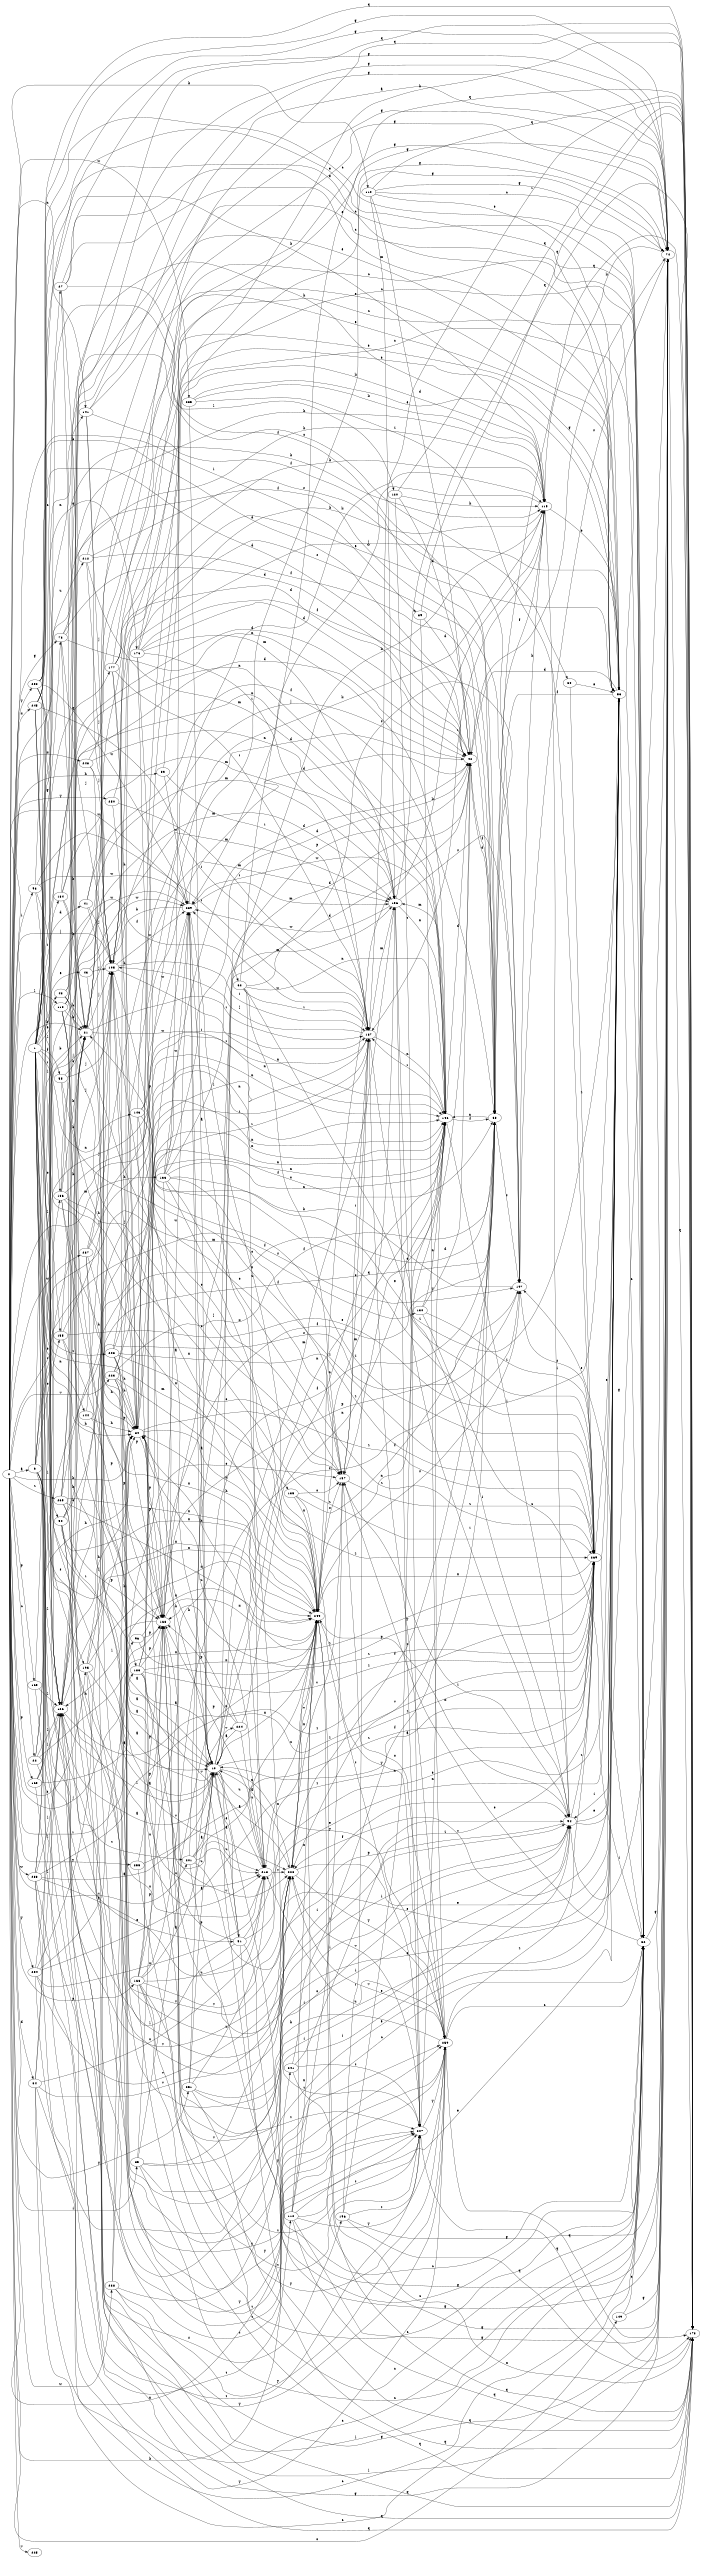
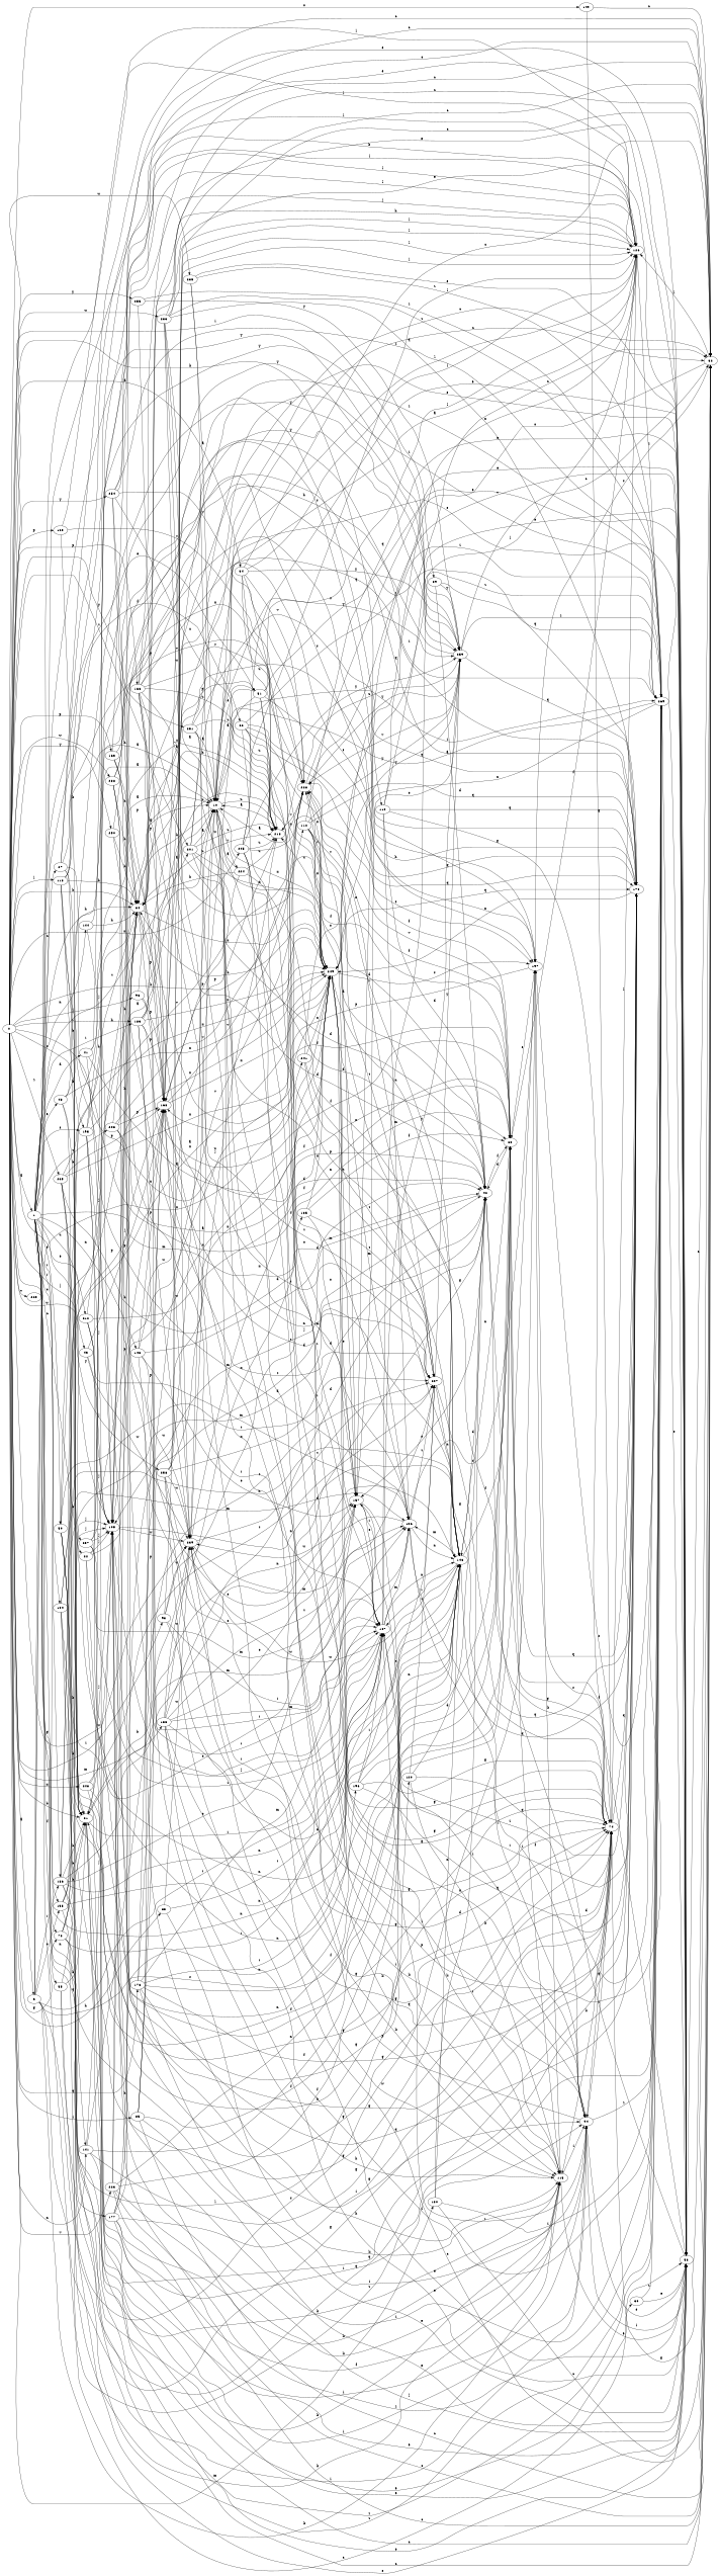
  strict digraph {
    rankdir=LR
    0
    1
    6
    21
    22
    34
    73
    83
    84
    85
    89
    93
    96
    105
    110
    112
    118
    130
    133
    141
    149
    163
    165
    166
    176
    183
    195
    201
    223
    225
    233
    235
    237
    238
    239
    241
    245
    248
    250
    251
    254
    255
    258
    265
    27
    30
    41
    43
    48
    50
    51
    55
    62
    120
    126
    135
    143
    144
    146
    155
    177
    184
    186
    203
    212
    74
    115
    187
    196
    197
    249
    259
    32
    53
    178
    94
    136
    218
    228
    63
    42
    269
    168
    157
    207
    10
    n87 [label=224]
+   0 -> 1 [label=a]
    0 -> 6 [label=a]
    0 -> 21 [label=b]
    0 -> 22 [label=c]
    0 -> 34 [label=d]
    0 -> 73 [label=g]
    0 -> 83 [label=h]
    0 -> 84 [label=h]
    0 -> 85 [label=i]
    0 -> 89 [label=i]
    0 -> 93 [label=i]
    0 -> 96 [label=j]
    0 -> 105 [label=j]
    0 -> 110 [label=k]
    0 -> 112 [label=k]
    0 -> 118 [label=l]
    0 -> 130 [label=m]
    0 -> 133 [label=m]
    0 -> 141 [label=n]
    0 -> 149 [label=o]
    0 -> 163 [label=p]
    0 -> 165 [label=p]
    0 -> 166 [label=p]
    0 -> 176 [label=q]
    0 -> 183 [label=r]
    0 -> 195 [label=s]
    0 -> 201 [label=t]
    0 -> 223 [label=v]
    0 -> 225 [label=v]
    0 -> 233 [label=w]
    0 -> 235 [label=w]
    0 -> 237 [label=w]
    0 -> 238 [label=w]
    0 -> 239 [label=w]
    0 -> 241 [label=x]
    0 -> 245 [label=x]
    0 -> 248 [label=x]
    0 -> 250 [label=y]
    0 -> 251 [label=y]
    0 -> 254 [label=y]
    0 -> 255 [label=y]
    0 -> 258 [label=y]
    0 -> 265 [label=z]
    1 -> 73 [label=g]
    1 -> 84 [label=h]
    1 -> 141 [label=n]
    1 -> 183 [label=r]
    1 -> 195 [label=s]
    1 -> 201 [label=t]
    1 -> 27 [label=c]
    1 -> 30 [label=c]
    1 -> 41 [label=d]
    1 -> 43 [label=e]
    1 -> 48 [label=e]
    1 -> 50 [label=e]
    1 -> 51 [label=e]
    1 -> 55 [label=f]
    1 -> 62 [label=f]
    1 -> 120 [label=l]
    1 -> 126 [label=l]
    1 -> 135 [label=m]
    1 -> 143 [label=n]
    1 -> 144 [label=n]
    1 -> 146 [label=n]
    1 -> 155 [label=o]
    1 -> 177 [label=q]
    1 -> 184 [label=r]
    1 -> 186 [label=r]
    1 -> 203 [label=t]
    1 -> 212 [label=u]
    6 -> 126 [label=l]
    6 -> 155 [label=o]
    6 -> 186 [label=r]
    6 -> 74 [label=g]
    6 -> 115 [label=k]
    6 -> 187 [label=r]
    6 -> 196 [label=s]
    6 -> 197 [label=s]
    6 -> 249 [label=x]
    6 -> 259 [label=y]
    21 -> 105 [label=j]
    21 -> 146 [label=n]
    21 -> 187 [label=r]
    21 -> 32 [label=c]
    21 -> 53 [label=e]
    21 -> 178 [label=q]
    22 -> 105 [label=j]
    22 -> 126 [label=l]
    22 -> 146 [label=n]
    22 -> 249 [label=x]
    22 -> 94 [label=i]
    34 -> 126 [label=l]
    34 -> 259 [label=y]
    34 -> 32 [label=c]
    34 -> 94 [label=i]
    34 -> 136 [label=m]
    34 -> 218 [label=u]
    34 -> 228 [label=v]
    73 -> 21 [label=b]
    73 -> 105 [label=j]
    73 -> 146 [label=n]
    73 -> 115 [label=k]
    73 -> 63 [label=f]
    73 -> 42 [label=d]
    83 -> 239 [label=w]
    83 -> 115 [label=k]
    83 -> 187 [label=r]
    84 -> 105 [label=j]
    84 -> 146 [label=n]
    84 -> 187 [label=r]
    84 -> 249 [label=x]
    84 -> 32 [label=c]
    84 -> 218 [label=u]
    84 -> 269 [label=z]
    84 -> 168 [label=p]
    85 -> 249 [label=x]
    85 -> 32 [label=c]
    85 -> 53 [label=e]
    85 -> 94 [label=i]
    85 -> 228 [label=v]
    85 -> 168 [label=p]
    89 -> 259 [label=y]
    89 -> 178 [label=q]
    89 -> 42 [label=d]
    93 -> 239 [label=w]
    93 -> 126 [label=l]
    93 -> 187 [label=r]
    93 -> 249 [label=x]
    93 -> 53 [label=e]
    96 -> 63 [label=f]
    96 -> 269 [label=z]
    96 -> 168 [label=p]
    105 -> 84 [label=h]
    105 -> 239 [label=w]
    105 -> 146 [label=n]
    105 -> 74 [label=g]
    105 -> 187 [label=r]
    105 -> 32 [label=c]
    105 -> 269 [label=z]
    110 -> 74 [label=g]
    110 -> 32 [label=c]
    110 -> 53 [label=e]
    110 -> 178 [label=q]
    110 -> 136 [label=m]
    110 -> 42 [label=d]
    112 -> 74 [label=g]
    112 -> 249 [label=x]
    112 -> 259 [label=y]
    112 -> 53 [label=e]
    112 -> 178 [label=q]
    112 -> 63 [label=f]
    112 -> 157 [label=o]
    112 -> 207 [label=t]
    118 -> 21 [label=b]
    118 -> 84 [label=h]
    118 -> 74 [label=g]
    118 -> 259 [label=y]
    118 -> 53 [label=e]
    118 -> 136 [label=m]
    118 -> 10 [label=a]
    130 -> 146 [label=n]
    130 -> 32 [label=c]
    130 -> 42 [label=d]
    130 -> 269 [label=z]
    133 -> 239 [label=w]
    133 -> 146 [label=n]
    133 -> 74 [label=g]
    133 -> 249 [label=x]
    133 -> 53 [label=e]
    133 -> 136 [label=m]
    133 -> 42 [label=d]
    133 -> 269 [label=z]
    133 -> 157 [label=o]
    133 -> 207 [label=t]
    141 -> 105 [label=j]
-   141 -> 74 [label=a]
+   141 -> 74 [label=g]
    141 -> 53 [label=e]
    141 -> 63 [label=f]
    141 -> 207 [label=t]
    149 -> 74 [label=g]
    149 -> 32 [label=c]
    163 -> 84 [label=h]
    163 -> 126 [label=l]
    163 -> 249 [label=x]
    163 -> 63 [label=f]
    163 -> 207 [label=t]
    165 -> 21 [label=b]
    165 -> 126 [label=l]
    165 -> 228 [label=v]
    166 -> 197 [label=s]
    166 -> 32 [label=c]
    166 -> 53 [label=e]
    166 -> 178 [label=q]
    166 -> 218 [label=u]
    166 -> 228 [label=v]
    166 -> 63 [label=f]
    166 -> 42 [label=d]
    166 -> 168 [label=p]
    166 -> 207 [label=t]
    166 -> 10 [label=a]
    176 -> 74 [label=g]
    176 -> 187 [label=r]
    176 -> 53 [label=e]
-   176 -> 269 [label=q]
+   176 -> 178 [label=q]
    176 -> 136 [label=m]
    176 -> 63 [label=f]
    176 -> 42 [label=d]
    176 -> 168 [label=p]
    183 -> 239 [label=w]
    183 -> 115 [label=k]
    183 -> 249 [label=x]
    183 -> 218 [label=u]
    183 -> 269 [label=z]
    183 -> 168 [label=p]
    183 -> 207 [label=t]
    183 -> 10 [label=a]
    195 -> 105 [label=j]
    195 -> 74 [label=g]
    195 -> 197 [label=s]
    195 -> 249 [label=x]
    195 -> 94 [label=i]
    195 -> 10 [label=a]
    201 -> 146 [label=n]
    201 -> 249 [label=x]
    201 -> 32 [label=c]
    201 -> 53 [label=e]
    201 -> 218 [label=u]
    201 -> 42 [label=d]
    201 -> 10 [label=a]
    223 -> 84 [label=h]
    223 -> 146 [label=n]
    223 -> 115 [label=k]
    223 -> 259 [label=y]
    223 -> 32 [label=c]
    223 -> 63 [label=f]
    223 -> 269 [label=z]
    233 -> 239 [label=w]
    233 -> 126 [label=l]
    233 -> 32 [label=c]
    233 -> 53 [label=e]
    233 -> 178 [label=q]
    233 -> 42 [label=d]
    233 -> 269 [label=z]
    233 -> 207 [label=t]
    233 -> 10 [label=a]
    235 -> 115 [label=k]
    235 -> 53 [label=e]
    235 -> 269 [label=z]
    235 -> 10 [label=a]
    237 -> 84 [label=h]
    237 -> 105 [label=j]
    237 -> 187 [label=r]
    237 -> 94 [label=i]
    237 -> 136 [label=m]
    237 -> 168 [label=p]
    238 -> 84 [label=h]
    238 -> 259 [label=y]
    238 -> 178 [label=q]
    238 -> 94 [label=i]
    238 -> 157 [label=o]
    239 -> 21 [label=b]
    239 -> 74 [label=g]
    239 -> 249 [label=x]
    239 -> 136 [label=m]
    239 -> 207 [label=t]
    239 -> 10 [label=a]
    241 -> 74 [label=g]
    241 -> 249 [label=x]
    241 -> 269 [label=z]
    241 -> 207 [label=t]
    245 -> 126 [label=l]
    245 -> 74 [label=g]
    245 -> 115 [label=k]
    245 -> 187 [label=r]
    245 -> 259 [label=y]
    245 -> 53 [label=e]
    245 -> 218 [label=u]
    245 -> 42 [label=d]
    248 -> 105 [label=j]
    248 -> 146 [label=n]
    248 -> 53 [label=e]
    248 -> 207 [label=t]
    250 -> 84 [label=h]
    250 -> 187 [label=r]
    250 -> 197 [label=s]
    251 -> 53 [label=e]
    251 -> 178 [label=q]
    251 -> 94 [label=i]
    251 -> 218 [label=u]
    251 -> 42 [label=d]
    251 -> 10 [label=a]
    254 -> 84 [label=h]
    254 -> 126 [label=l]
    254 -> 32 [label=c]
    254 -> 218 [label=u]
    254 -> 228 [label=v]
    254 -> 269 [label=z]
    254 -> 168 [label=p]
    255 -> 259 [label=y]
    255 -> 269 [label=z]
    255 -> 168 [label=p]
    258 -> 239 [label=w]
    258 -> 126 [label=l]
    258 -> 74 [label=g]
    258 -> 32 [label=c]
    258 -> 178 [label=q]
    258 -> 218 [label=u]
    258 -> 42 [label=d]
    258 -> 10 [label=a]
    265 -> 21 [label=b]
    265 -> 146 [label=n]
    265 -> 249 [label=x]
    265 -> 228 [label=v]
    265 -> 42 [label=d]
    265 -> 269 [label=z]
    265 -> 168 [label=p]
    27 -> 21 [label=b]
    27 -> 74 [label=g]
    27 -> 32 [label=c]
    27 -> 53 [label=e]
    27 -> 228 [label=v]
    27 -> 63 [label=f]
    30 -> 53 [label=e]
    30 -> 269 [label=z]
    41 -> 105 [label=j]
    41 -> 32 [label=c]
    41 -> 218 [label=u]
    41 -> 63 [label=f]
    43 -> 105 [label=j]
    43 -> 239 [label=w]
    43 -> 168 [label=p]
    48 -> 21 [label=b]
    48 -> 249 [label=x]
    48 -> 32 [label=c]
    48 -> 178 [label=q]
    48 -> 10 [label=a]
    50 -> 21 [label=b]
    50 -> 74 [label=g]
    50 -> 249 [label=x]
    50 -> 94 [label=i]
    50 -> 63 [label=f]
    50 -> 207 [label=t]
    50 -> 10 [label=a]
    51 -> 239 [label=w]
    51 -> 126 [label=l]
    51 -> 74 [label=g]
    51 -> 249 [label=x]
    51 -> 53 [label=e]
    51 -> 178 [label=q]
    51 -> 168 [label=p]
    51 -> 10 [label=a]
    55 -> 21 [label=b]
    55 -> 105 [label=j]
    55 -> 178 [label=q]
    55 -> 269 [label=z]
    62 -> 146 [label=n]
    62 -> 187 [label=r]
    62 -> 197 [label=s]
    62 -> 178 [label=q]
    62 -> 218 [label=u]
    62 -> 269 [label=z]
    62 -> 157 [label=o]
    120 -> 115 [label=k]
    120 -> 178 [label=q]
    120 -> 42 [label=d]
    120 -> 207 [label=t]
    126 -> 21 [label=b]
    126 -> 84 [label=h]
    126 -> 105 [label=j]
    126 -> 249 [label=x]
    126 -> 63 [label=f]
    126 -> 269 [label=z]
    126 -> 10 [label=a]
    135 -> 249 [label=x]
    135 -> 63 [label=f]
    135 -> 157 [label=o]
    135 -> 207 [label=t]
    143 -> 239 [label=w]
    143 -> 115 [label=k]
    143 -> 42 [label=d]
    143 -> 168 [label=p]
    143 -> 157 [label=o]
    143 -> 10 [label=a]
    144 -> 84 [label=h]
    144 -> 105 [label=j]
    144 -> 259 [label=y]
    146 -> 239 [label=w]
    146 -> 187 [label=r]
    146 -> 94 [label=i]
    146 -> 136 [label=m]
    146 -> 63 [label=f]
    146 -> 42 [label=d]
    155 -> 21 [label=b]
    155 -> 146 [label=n]
    155 -> 53 [label=e]
    155 -> 168 [label=p]
    155 -> 10 [label=a]
    177 -> 84 [label=h]
    177 -> 74 [label=g]
    177 -> 115 [label=k]
    177 -> 187 [label=r]
    177 -> 53 [label=e]
    177 -> 94 [label=f]
    177 -> 42 [label=d]
    184 -> 21 [label=b]
    184 -> 146 [label=n]
    184 -> 115 [label=k]
    184 -> 136 [label=m]
    184 -> 157 [label=o]
    186 -> 21 [label=b]
    186 -> 84 [label=h]
    186 -> 146 [label=n]
    186 -> 115 [label=k]
    186 -> 249 [label=x]
    186 -> 136 [label=m]
    186 -> 269 [label=z]
    186 -> 157 [label=o]
    203 -> 84 [label=h]
    203 -> 187 [label=r]
    203 -> 228 [label=v]
    203 -> 42 [label=d]
    203 -> 269 [label=z]
    203 -> 168 [label=p]
    203 -> 157 [label=o]
    212 -> 105 [label=j]
    212 -> 74 [label=g]
    212 -> 197 [label=s]
    212 -> 136 [label=m]
    212 -> 63 [label=f]
    74 -> 126 [label=l]
    74 -> 115 [label=k]
    74 -> 197 [label=s]
    74 -> 178 [label=q]
    74 -> 94 [label=i]
    115 -> 239 [label=w]
    115 -> 187 [label=r]
    115 -> 53 [label=e]
    115 -> 94 [label=i]
    115 -> 63 [label=f]
    187 -> 105 [label=j]
    187 -> 239 [label=w]
    187 -> 126 [label=l]
    187 -> 146 [label=n]
    187 -> 259 [label=y]
    187 -> 136 [label=m]
    187 -> 157 [label=o]
    196 -> 146 [label=n]
    196 -> 74 [label=g]
    196 -> 187 [label=r]
    196 -> 178 [label=q]
    196 -> 207 [label=t]
    197 -> 21 [label=b]
    197 -> 115 [label=k]
    197 -> 168 [label=p]
    249 -> 84 [label=h]
    249 -> 105 [label=j]
    249 -> 146 [label=n]
    249 -> 115 [label=k]
    249 -> 197 [label=s]
    249 -> 259 [label=y]
    249 -> 178 [label=q]
    249 -> 136 [label=m]
    249 -> 218 [label=u]
    249 -> 228 [label=v]
    249 -> 157 [label=o]
    259 -> 84 [label=h]
    259 -> 32 [label=c]
    259 -> 178 [label=q]
    259 -> 218 [label=u]
    259 -> 228 [label=v]
    259 -> 269 [label=z]
    259 -> 157 [label=o]
    32 -> 126 [label=l]
    32 -> 74 [label=g]
    32 -> 197 [label=s]
    32 -> 157 [label=o]
    53 -> 105 [label=j]
    53 -> 32 [label=c]
    53 -> 94 [label=i]
    53 -> 228 [label=v]
    53 -> 63 [label=f]
    53 -> 42 [label=d]
    178 -> 84 [label=h]
    178 -> 187 [label=r]
    178 -> 249 [label=x]
    94 -> 74 [label=g]
    94 -> 187 [label=r]
    94 -> 249 [label=x]
    94 -> 53 [label=e]
    94 -> 269 [label=z]
    94 -> 168 [label=p]
    136 -> 239 [label=w]
    136 -> 146 [label=n]
    136 -> 197 [label=s]
    136 -> 178 [label=q]
    136 -> 94 [label=i]
    136 -> 207 [label=t]
    218 -> 84 [label=h]
    218 -> 228 [label=v]
    218 -> 168 [label=p]
    218 -> 10 [label=a]
    228 -> 249 [label=x]
    228 -> 259 [label=y]
    228 -> 53 [label=e]
    228 -> 63 [label=f]
    228 -> 10 [label=a]
    63 -> 146 [label=n]
    63 -> 197 [label=s]
    63 -> 178 [label=q]
    63 -> 228 [label=v]
    63 -> 42 [label=d]
    42 -> 105 [label=j]
    42 -> 74 [label=g]
    42 -> 63 [label=f]
    42 -> 168 [label=p]
    42 -> 157 [label=o]
    269 -> 197 [label=s]
    269 -> 249 [label=x]
    269 -> 53 [label=e]
    269 -> 168 [label=p]
    269 -> 10 [label=a]
    168 -> 239 [label=w]
    168 -> 126 [label=l]
    168 -> 249 [label=x]
    168 -> 32 [label=c]
    168 -> 228 [label=v]
    157 -> 187 [label=r]
    157 -> 94 [label=i]
    157 -> 228 [label=v]
    157 -> 269 [label=z]
    207 -> 146 [label=n]
    207 -> 259 [label=y]
    207 -> 178 [label=q]
    207 -> 228 [label=v]
    10 -> 84 [label=h]
    10 -> 51 [label=e]
    10 -> 126 [label=l]
    10 -> 146 [label=n]
    10 -> 74 [label=g]
    10 -> 115 [label=k]
    10 -> 249 [label=x]
    10 -> 259 [label=y]
    10 -> 32 [label=c]
    10 -> 136 [label=m]
    10 -> 218 [label=u]
    10 -> 269 [label=z]
    10 -> n87 [label=v]
    n87 -> 84 [label=h]
    n87 -> 146 [label=n]
    n87 -> 218 [label=u]
    n87 -> 168 [label=p]
    n87 -> 10 [label=a]
  }
